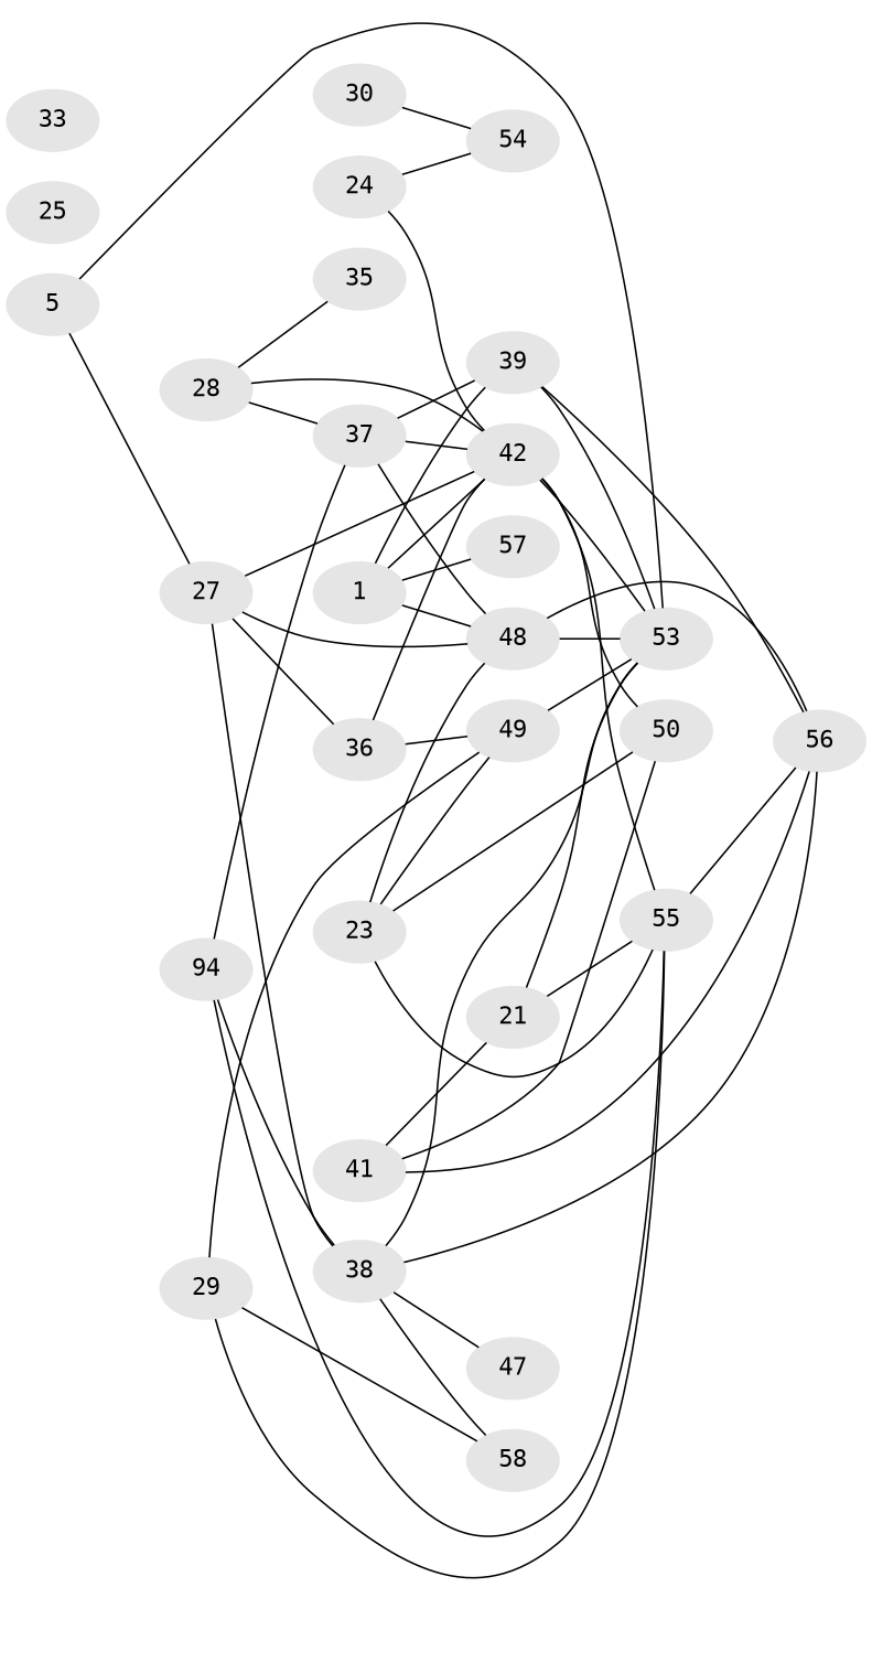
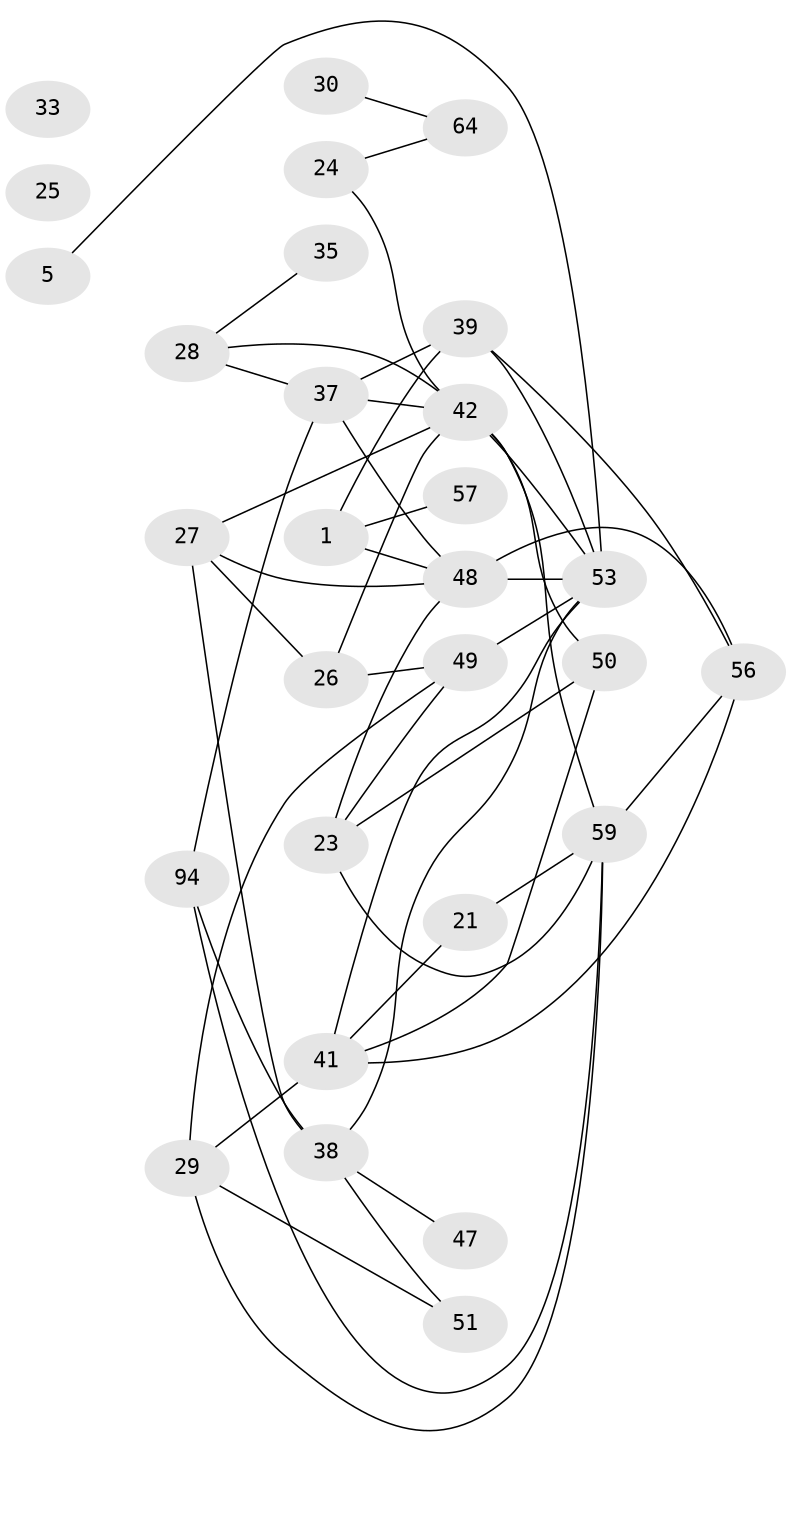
  graph {
    fontname="DejaVu Sans Mono"
    rankdir=LR
    node [color=gray90 fontname="DejaVu Sans Mono" style=filled]
    edge [fontname="DejaVu Sans Mono"]
    1
    39
    42 [super="+15+40"]
    48 [super="+11"]
    57 [super="+13"]
    53 [super="+7+46"]
    56 [super="+31+43"]
    50 [super="+8+16"]
-   55 [super="+52"]
+   55 [super="+52" label=59]
    27 [super="+17"]
-   36
+   36 [label=26]
    38 [super="+9"]
    5
    23
    49 [super="+10+18"]
    24 [super="+4"]
-   54
+   54 [label=64]
    25
-   58 [super="+32+26"]
+   58 [super="+32+26" label=51]
    47
    28
    35
    37 [super="+2"]
    29 [super="+12"]
    41
    n26 [label=21 super="+44"]
    30
    33
    n29 [label=94]
    1 -- 39
-   1 -- 42
    1 -- 48 [weight=2]
    1 -- 57
    39 -- 53
    39 -- 56
    42 -- 53 [weight=4]
    42 -- 50 [weight=3]
    42 -- 55 [weight=3]
    48 -- 53 [weight=4]
    48 -- 56 [weight=2]
    55 -- 56
    27 -- 42 [weight=2]
    27 -- 48
    27 -- 36
    27 -- 38
    36 -- 42 [weight=2]
    36 -- 49
    38 -- 53
-   38 -- 56
    38 -- 58
    38 -- 47
    5 -- 53
-   5 -- 27
    23 -- 48
    23 -- 50
    23 -- 55
    23 -- 49
    49 -- 53
    24 -- 42
    24 -- 54
    28 -- 42
    28 -- 35
    28 -- 37 [weight=2]
    37 -- 39
    37 -- 42
    37 -- 48
    29 -- 55
    29 -- 49
    29 -- 58 [weight=2]
+   29 -- 41 [weight=2]
    41 -- 56
    41 -- 50
    41 -- n26
-   n26 -- 53
+   41 -- 53
    n26 -- 55
    30 -- 54
    n29 -- 55
    n29 -- 38
    n29 -- 37 [weight=2]
  }
